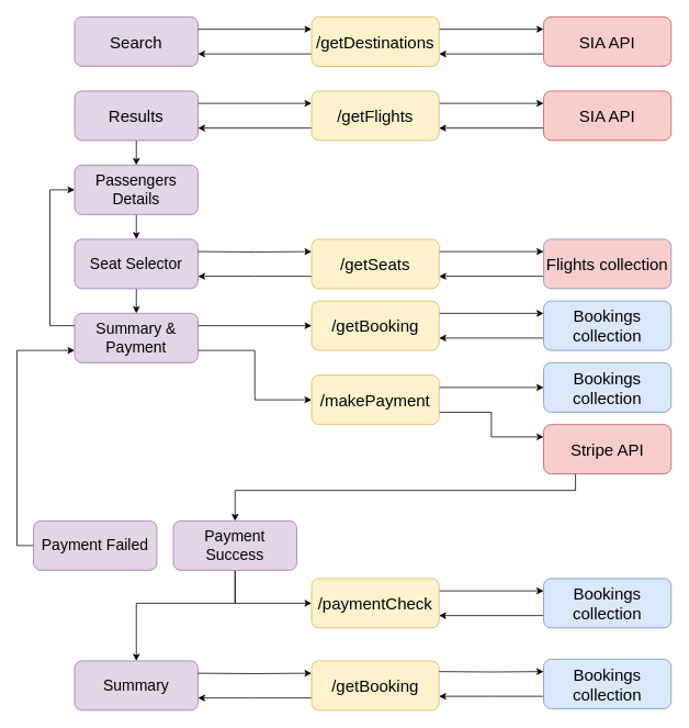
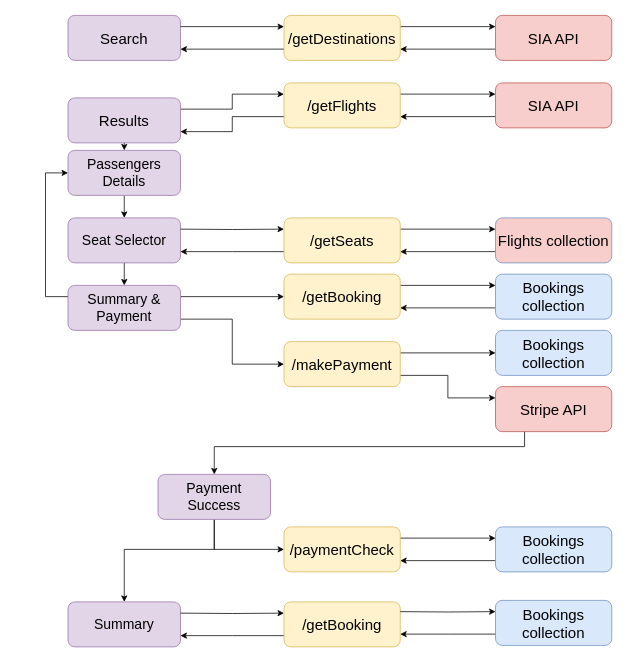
  <mxCell id="0" />
  <mxCell id="1" parent="0" />
  <mxCell id="2" style="edgeStyle=orthogonalEdgeStyle;rounded=0;orthogonalLoop=1;jettySize=auto;html=1;exitX=1;exitY=0.25;exitDx=0;exitDy=0;entryX=0;entryY=0.25;entryDx=0;entryDy=0;fontSize=20;" edge="1" parent="1" source="5" target="19"><mxGeometry relative="1" as="geometry" /></mxCell>
  <mxCell id="3" value="&lt;font style=&quot;font-size: 20px&quot;&gt;Search&lt;/font&gt;" style="rounded=1;whiteSpace=wrap;html=1;fillColor=#e1d5e7;strokeColor=#9673a6;" vertex="1" parent="1"><mxGeometry x="90" y="20" width="150" height="60" as="geometry" /></mxCell>
  <mxCell id="4" style="edgeStyle=orthogonalEdgeStyle;rounded=0;orthogonalLoop=1;jettySize=auto;html=1;exitX=0.5;exitY=1;exitDx=0;exitDy=0;entryX=0.5;entryY=0;entryDx=0;entryDy=0;fontSize=20;" edge="1" parent="1" source="5" target="7"><mxGeometry relative="1" as="geometry" /></mxCell>
- <mxCell id="5" value="&lt;font style=&quot;font-size: 20px&quot;&gt;Results&lt;/font&gt;" style="rounded=1;whiteSpace=wrap;html=1;fillColor=#e1d5e7;strokeColor=#9673a6;" vertex="1" parent="1"><mxGeometry x="90" y="110" width="150" height="60" as="geometry" /></mxCell>
+ <mxCell id="5" value="&lt;font style=&quot;font-size: 20px&quot;&gt;Results&lt;/font&gt;" style="rounded=1;whiteSpace=wrap;html=1;fillColor=#e1d5e7;strokeColor=#9673a6;" vertex="1" parent="1"><mxGeometry x="90" y="130" width="150" height="60" as="geometry" /></mxCell>
  <mxCell id="6" style="edgeStyle=orthogonalEdgeStyle;rounded=0;orthogonalLoop=1;jettySize=auto;html=1;exitX=0.5;exitY=1;exitDx=0;exitDy=0;entryX=0.5;entryY=0;entryDx=0;entryDy=0;fontSize=20;" edge="1" parent="1" source="7" target="9"><mxGeometry relative="1" as="geometry" /></mxCell>
  <mxCell id="7" value="&lt;span id=&quot;docs-internal-guid-a1184403-7fff-6678-21c6-cd5ee52538a4&quot;&gt;&lt;span style=&quot;font-size: 14pt ; font-family: &amp;#34;arial&amp;#34; ; background-color: transparent ; vertical-align: baseline&quot;&gt;Passengers Details&lt;/span&gt;&lt;/span&gt;" style="rounded=1;whiteSpace=wrap;html=1;fillColor=#e1d5e7;strokeColor=#9673a6;" vertex="1" parent="1"><mxGeometry x="90" y="200" width="150" height="60" as="geometry" /></mxCell>
  <mxCell id="8" style="edgeStyle=orthogonalEdgeStyle;rounded=0;orthogonalLoop=1;jettySize=auto;html=1;exitX=0.5;exitY=1;exitDx=0;exitDy=0;entryX=0.5;entryY=0;entryDx=0;entryDy=0;fontSize=20;" edge="1" parent="1" source="9" target="13"><mxGeometry relative="1" as="geometry" /></mxCell>
  <mxCell id="9" value="&lt;span id=&quot;docs-internal-guid-a1184403-7fff-6678-21c6-cd5ee52538a4&quot;&gt;&lt;span style=&quot;font-size: 14pt ; font-family: &amp;#34;arial&amp;#34; ; background-color: transparent ; vertical-align: baseline&quot;&gt;Seat Selector&lt;/span&gt;&lt;/span&gt;" style="rounded=1;whiteSpace=wrap;html=1;fillColor=#e1d5e7;strokeColor=#9673a6;" vertex="1" parent="1"><mxGeometry x="90" y="290" width="150" height="60" as="geometry" /></mxCell>
  <mxCell id="10" style="edgeStyle=orthogonalEdgeStyle;rounded=0;orthogonalLoop=1;jettySize=auto;html=1;exitX=0;exitY=0.25;exitDx=0;exitDy=0;entryX=0;entryY=0.5;entryDx=0;entryDy=0;fontSize=20;" edge="1" parent="1" source="13" target="7"><mxGeometry relative="1" as="geometry"><Array as="points"><mxPoint x="60" y="395" /><mxPoint x="60" y="230" /></Array></mxGeometry></mxCell>
  <mxCell id="11" style="edgeStyle=orthogonalEdgeStyle;rounded=0;orthogonalLoop=1;jettySize=auto;html=1;exitX=1;exitY=0.75;exitDx=0;exitDy=0;entryX=0;entryY=0.5;entryDx=0;entryDy=0;fontSize=20;" edge="1" parent="1" source="13" target="34"><mxGeometry relative="1" as="geometry" /></mxCell>
  <mxCell id="12" style="edgeStyle=orthogonalEdgeStyle;rounded=0;orthogonalLoop=1;jettySize=auto;html=1;exitX=1;exitY=0.25;exitDx=0;exitDy=0;entryX=0;entryY=0.5;entryDx=0;entryDy=0;fontSize=20;" edge="1" parent="1" source="13" target="44"><mxGeometry relative="1" as="geometry" /></mxCell>
  <mxCell id="13" value="&lt;span id=&quot;docs-internal-guid-7c647e57-7fff-da61-4387-b2115cc2a010&quot;&gt;&lt;span style=&quot;font-size: 14pt ; font-family: &amp;#34;arial&amp;#34; ; background-color: transparent ; vertical-align: baseline&quot;&gt;Summary &amp;amp; Payment&lt;/span&gt;&lt;/span&gt;" style="rounded=1;whiteSpace=wrap;html=1;fillColor=#e1d5e7;strokeColor=#9673a6;" vertex="1" parent="1"><mxGeometry x="90" y="380" width="150" height="60" as="geometry" /></mxCell>
  <mxCell id="14" style="edgeStyle=orthogonalEdgeStyle;rounded=0;orthogonalLoop=1;jettySize=auto;html=1;exitX=0.5;exitY=1;exitDx=0;exitDy=0;entryX=0.5;entryY=0;entryDx=0;entryDy=0;fontSize=20;" edge="1" parent="1" source="16" target="39"><mxGeometry relative="1" as="geometry"><Array as="points"><mxPoint x="285" y="732" /><mxPoint x="165" y="732" /></Array></mxGeometry></mxCell>
  <mxCell id="15" style="edgeStyle=orthogonalEdgeStyle;rounded=0;orthogonalLoop=1;jettySize=auto;html=1;exitX=0.5;exitY=1;exitDx=0;exitDy=0;entryX=0;entryY=0.5;entryDx=0;entryDy=0;fontSize=20;" edge="1" parent="1" source="16" target="46"><mxGeometry relative="1" as="geometry" /></mxCell>
  <mxCell id="16" value="&lt;span id=&quot;docs-internal-guid-a1184403-7fff-6678-21c6-cd5ee52538a4&quot;&gt;&lt;span style=&quot;font-size: 14pt ; font-family: &amp;#34;arial&amp;#34; ; background-color: transparent ; vertical-align: baseline&quot;&gt;Payment Success&lt;/span&gt;&lt;/span&gt;" style="rounded=1;whiteSpace=wrap;html=1;fillColor=#e1d5e7;strokeColor=#9673a6;" vertex="1" parent="1"><mxGeometry x="210" y="632" width="150" height="60" as="geometry" /></mxCell>
  <mxCell id="17" style="edgeStyle=orthogonalEdgeStyle;rounded=0;orthogonalLoop=1;jettySize=auto;html=1;exitX=1;exitY=0.25;exitDx=0;exitDy=0;entryX=0;entryY=0.25;entryDx=0;entryDy=0;fontSize=20;" edge="1" parent="1" source="19" target="21"><mxGeometry relative="1" as="geometry" /></mxCell>
  <mxCell id="18" style="edgeStyle=orthogonalEdgeStyle;rounded=0;orthogonalLoop=1;jettySize=auto;html=1;exitX=0;exitY=0.75;exitDx=0;exitDy=0;entryX=1;entryY=0.75;entryDx=0;entryDy=0;fontSize=20;" edge="1" parent="1" source="19" target="5"><mxGeometry relative="1" as="geometry" /></mxCell>
  <mxCell id="19" value="&lt;font style=&quot;font-size: 20px&quot;&gt;/getFlights&lt;br&gt;&lt;/font&gt;" style="rounded=1;whiteSpace=wrap;html=1;fillColor=#fff2cc;strokeColor=#d6b656;" vertex="1" parent="1"><mxGeometry x="378" y="110" width="155" height="60" as="geometry" /></mxCell>
  <mxCell id="20" style="edgeStyle=orthogonalEdgeStyle;rounded=0;orthogonalLoop=1;jettySize=auto;html=1;exitX=0;exitY=0.75;exitDx=0;exitDy=0;entryX=1;entryY=0.75;entryDx=0;entryDy=0;fontSize=20;" edge="1" parent="1" source="21" target="19"><mxGeometry relative="1" as="geometry" /></mxCell>
  <mxCell id="21" value="&lt;font style=&quot;font-size: 20px&quot;&gt;SIA API&lt;br&gt;&lt;/font&gt;" style="rounded=1;whiteSpace=wrap;html=1;fillColor=#f8cecc;strokeColor=#b85450;" vertex="1" parent="1"><mxGeometry x="660" y="110" width="155" height="60" as="geometry" /></mxCell>
  <mxCell id="22" style="edgeStyle=orthogonalEdgeStyle;rounded=0;orthogonalLoop=1;jettySize=auto;html=1;entryX=0;entryY=0.25;entryDx=0;entryDy=0;fontSize=20;exitX=1;exitY=0.25;exitDx=0;exitDy=0;" edge="1" parent="1" target="25" source="3"><mxGeometry relative="1" as="geometry"><mxPoint x="280" y="30" as="sourcePoint" /></mxGeometry></mxCell>
  <mxCell id="23" style="edgeStyle=orthogonalEdgeStyle;rounded=0;orthogonalLoop=1;jettySize=auto;html=1;exitX=1;exitY=0.25;exitDx=0;exitDy=0;entryX=0;entryY=0.25;entryDx=0;entryDy=0;fontSize=20;" edge="1" parent="1" source="25" target="27"><mxGeometry relative="1" as="geometry" /></mxCell>
  <mxCell id="24" style="edgeStyle=orthogonalEdgeStyle;rounded=0;orthogonalLoop=1;jettySize=auto;html=1;exitX=0;exitY=0.75;exitDx=0;exitDy=0;fontSize=20;entryX=1;entryY=0.75;entryDx=0;entryDy=0;" edge="1" parent="1" source="25" target="3"><mxGeometry relative="1" as="geometry"><mxPoint x="280" y="60" as="targetPoint" /></mxGeometry></mxCell>
  <mxCell id="25" value="&lt;font style=&quot;font-size: 20px&quot;&gt;/getDestinations&lt;br&gt;&lt;/font&gt;" style="rounded=1;whiteSpace=wrap;html=1;fillColor=#fff2cc;strokeColor=#d6b656;" vertex="1" parent="1"><mxGeometry x="378" y="20" width="155" height="60" as="geometry" /></mxCell>
  <mxCell id="26" style="edgeStyle=orthogonalEdgeStyle;rounded=0;orthogonalLoop=1;jettySize=auto;html=1;exitX=0;exitY=0.75;exitDx=0;exitDy=0;entryX=1;entryY=0.75;entryDx=0;entryDy=0;fontSize=20;" edge="1" parent="1" source="27" target="25"><mxGeometry relative="1" as="geometry" /></mxCell>
  <mxCell id="27" value="&lt;font style=&quot;font-size: 20px&quot;&gt;SIA API&lt;br&gt;&lt;/font&gt;" style="rounded=1;whiteSpace=wrap;html=1;fillColor=#f8cecc;strokeColor=#b85450;" vertex="1" parent="1"><mxGeometry x="660" y="20" width="155" height="60" as="geometry" /></mxCell>
  <mxCell id="28" style="edgeStyle=orthogonalEdgeStyle;rounded=0;orthogonalLoop=1;jettySize=auto;html=1;exitX=1;exitY=0.25;exitDx=0;exitDy=0;entryX=0;entryY=0.25;entryDx=0;entryDy=0;fontSize=20;" edge="1" parent="1" target="31"><mxGeometry relative="1" as="geometry"><mxPoint x="240" y="305" as="sourcePoint" /></mxGeometry></mxCell>
  <mxCell id="29" style="edgeStyle=orthogonalEdgeStyle;rounded=0;orthogonalLoop=1;jettySize=auto;html=1;exitX=0;exitY=0.75;exitDx=0;exitDy=0;entryX=1;entryY=0.75;entryDx=0;entryDy=0;fontSize=20;" edge="1" parent="1" source="31"><mxGeometry relative="1" as="geometry"><mxPoint x="240" y="335" as="targetPoint" /></mxGeometry></mxCell>
  <mxCell id="30" style="edgeStyle=orthogonalEdgeStyle;rounded=0;orthogonalLoop=1;jettySize=auto;html=1;exitX=1;exitY=0.25;exitDx=0;exitDy=0;entryX=0;entryY=0.25;entryDx=0;entryDy=0;fontSize=20;" edge="1" parent="1" source="31" target="52"><mxGeometry relative="1" as="geometry" /></mxCell>
  <mxCell id="31" value="&lt;font style=&quot;font-size: 20px&quot;&gt;/getSeats&lt;br&gt;&lt;/font&gt;" style="rounded=1;whiteSpace=wrap;html=1;fillColor=#fff2cc;strokeColor=#d6b656;" vertex="1" parent="1"><mxGeometry x="378" y="290" width="155" height="60" as="geometry" /></mxCell>
  <mxCell id="32" style="edgeStyle=orthogonalEdgeStyle;rounded=0;orthogonalLoop=1;jettySize=auto;html=1;exitX=1;exitY=0.75;exitDx=0;exitDy=0;entryX=0;entryY=0.25;entryDx=0;entryDy=0;fontSize=20;" edge="1" parent="1" source="34" target="36"><mxGeometry relative="1" as="geometry" /></mxCell>
  <mxCell id="33" style="edgeStyle=orthogonalEdgeStyle;rounded=0;orthogonalLoop=1;jettySize=auto;html=1;exitX=1;exitY=0.25;exitDx=0;exitDy=0;entryX=0;entryY=0.5;entryDx=0;entryDy=0;fontSize=20;" edge="1" parent="1" source="34" target="53"><mxGeometry relative="1" as="geometry" /></mxCell>
  <mxCell id="34" value="&lt;font style=&quot;font-size: 20px&quot;&gt;/makePayment&lt;br&gt;&lt;/font&gt;" style="rounded=1;whiteSpace=wrap;html=1;fillColor=#fff2cc;strokeColor=#d6b656;" vertex="1" parent="1"><mxGeometry x="378" y="455" width="155" height="60" as="geometry" /></mxCell>
  <mxCell id="35" style="edgeStyle=orthogonalEdgeStyle;rounded=0;orthogonalLoop=1;jettySize=auto;html=1;exitX=0.25;exitY=1;exitDx=0;exitDy=0;fontSize=20;entryX=0.5;entryY=0;entryDx=0;entryDy=0;" edge="1" parent="1" target="16"><mxGeometry relative="1" as="geometry"><mxPoint x="698.75" y="570" as="sourcePoint" /><mxPoint x="340" y="627" as="targetPoint" /><Array as="points"><mxPoint x="699" y="595" /><mxPoint x="285" y="595" /></Array></mxGeometry></mxCell>
  <mxCell id="36" value="&lt;font style=&quot;font-size: 20px&quot;&gt;Stripe API&lt;br&gt;&lt;/font&gt;" style="rounded=1;whiteSpace=wrap;html=1;fillColor=#f8cecc;strokeColor=#b85450;" vertex="1" parent="1"><mxGeometry x="660" y="515" width="155" height="60" as="geometry" /></mxCell>
- <mxCell id="37" style="edgeStyle=orthogonalEdgeStyle;rounded=0;orthogonalLoop=1;jettySize=auto;html=1;exitX=0;exitY=0.5;exitDx=0;exitDy=0;fontSize=20;entryX=0;entryY=0.75;entryDx=0;entryDy=0;" edge="1" parent="1" source="38" target="13"><mxGeometry relative="1" as="geometry"><mxPoint x="80" y="420" as="targetPoint" /><Array as="points"><mxPoint x="20" y="662" /><mxPoint x="20" y="425" /></Array></mxGeometry></mxCell>
- <mxCell id="38" value="&lt;span id=&quot;docs-internal-guid-a1184403-7fff-6678-21c6-cd5ee52538a4&quot;&gt;&lt;span style=&quot;font-size: 14pt ; font-family: &amp;#34;arial&amp;#34; ; background-color: transparent ; vertical-align: baseline&quot;&gt;Payment Failed&lt;/span&gt;&lt;/span&gt;" style="rounded=1;whiteSpace=wrap;html=1;fillColor=#e1d5e7;strokeColor=#9673a6;" vertex="1" parent="1"><mxGeometry x="40" y="632" width="150" height="60" as="geometry" /></mxCell>
  <mxCell id="39" value="&lt;span id=&quot;docs-internal-guid-a1184403-7fff-6678-21c6-cd5ee52538a4&quot;&gt;&lt;span style=&quot;font-size: 14pt ; font-family: &amp;#34;arial&amp;#34; ; background-color: transparent ; vertical-align: baseline&quot;&gt;Summary&lt;/span&gt;&lt;/span&gt;" style="rounded=1;whiteSpace=wrap;html=1;fillColor=#e1d5e7;strokeColor=#9673a6;" vertex="1" parent="1"><mxGeometry x="90" y="802" width="150" height="60" as="geometry" /></mxCell>
  <mxCell id="40" style="edgeStyle=orthogonalEdgeStyle;rounded=0;orthogonalLoop=1;jettySize=auto;html=1;exitX=1;exitY=0.25;exitDx=0;exitDy=0;entryX=0;entryY=0.25;entryDx=0;entryDy=0;fontSize=20;" edge="1" parent="1" target="42"><mxGeometry relative="1" as="geometry"><mxPoint x="240" y="817" as="sourcePoint" /></mxGeometry></mxCell>
  <mxCell id="41" style="edgeStyle=orthogonalEdgeStyle;rounded=0;orthogonalLoop=1;jettySize=auto;html=1;exitX=0;exitY=0.75;exitDx=0;exitDy=0;entryX=1;entryY=0.75;entryDx=0;entryDy=0;fontSize=20;" edge="1" parent="1" source="42"><mxGeometry relative="1" as="geometry"><mxPoint x="240" y="847" as="targetPoint" /></mxGeometry></mxCell>
  <mxCell id="42" value="&lt;font style=&quot;font-size: 20px&quot;&gt;/getBooking&lt;br&gt;&lt;/font&gt;" style="rounded=1;whiteSpace=wrap;html=1;fillColor=#fff2cc;strokeColor=#d6b656;" vertex="1" parent="1"><mxGeometry x="378" y="802" width="155" height="60" as="geometry" /></mxCell>
  <mxCell id="43" style="edgeStyle=orthogonalEdgeStyle;rounded=0;orthogonalLoop=1;jettySize=auto;html=1;exitX=1;exitY=0.25;exitDx=0;exitDy=0;entryX=0;entryY=0.25;entryDx=0;entryDy=0;fontSize=20;" edge="1" parent="1" source="44" target="50"><mxGeometry relative="1" as="geometry" /></mxCell>
  <mxCell id="44" value="&lt;font style=&quot;font-size: 20px&quot;&gt;/getBooking&lt;br&gt;&lt;/font&gt;" style="rounded=1;whiteSpace=wrap;html=1;fillColor=#fff2cc;strokeColor=#d6b656;" vertex="1" parent="1"><mxGeometry x="378" y="365" width="155" height="60" as="geometry" /></mxCell>
  <mxCell id="45" style="edgeStyle=orthogonalEdgeStyle;rounded=0;orthogonalLoop=1;jettySize=auto;html=1;exitX=1;exitY=0.25;exitDx=0;exitDy=0;entryX=0;entryY=0.25;entryDx=0;entryDy=0;fontSize=20;" edge="1" parent="1" source="46" target="48"><mxGeometry relative="1" as="geometry" /></mxCell>
  <mxCell id="46" value="&lt;font style=&quot;font-size: 20px&quot;&gt;/paymentCheck&lt;br&gt;&lt;/font&gt;" style="rounded=1;whiteSpace=wrap;html=1;fillColor=#fff2cc;strokeColor=#d6b656;" vertex="1" parent="1"><mxGeometry x="378" y="702" width="155" height="60" as="geometry" /></mxCell>
  <mxCell id="47" style="edgeStyle=orthogonalEdgeStyle;rounded=0;orthogonalLoop=1;jettySize=auto;html=1;exitX=0;exitY=0.75;exitDx=0;exitDy=0;entryX=1;entryY=0.75;entryDx=0;entryDy=0;fontSize=20;" edge="1" parent="1" source="48" target="46"><mxGeometry relative="1" as="geometry" /></mxCell>
  <mxCell id="48" value="&lt;font style=&quot;font-size: 20px&quot;&gt;Bookings collection&lt;br&gt;&lt;/font&gt;" style="rounded=1;whiteSpace=wrap;html=1;fillColor=#dae8fc;strokeColor=#6c8ebf;" vertex="1" parent="1"><mxGeometry x="660" y="702" width="155" height="60" as="geometry" /></mxCell>
  <mxCell id="49" style="edgeStyle=orthogonalEdgeStyle;rounded=0;orthogonalLoop=1;jettySize=auto;html=1;exitX=0;exitY=0.75;exitDx=0;exitDy=0;entryX=1;entryY=0.75;entryDx=0;entryDy=0;fontSize=20;" edge="1" parent="1" source="50" target="44"><mxGeometry relative="1" as="geometry" /></mxCell>
  <mxCell id="50" value="&lt;font style=&quot;font-size: 20px&quot;&gt;Bookings collection&lt;br&gt;&lt;/font&gt;" style="rounded=1;whiteSpace=wrap;html=1;fillColor=#dae8fc;strokeColor=#6c8ebf;" vertex="1" parent="1"><mxGeometry x="660" y="365" width="155" height="60" as="geometry" /></mxCell>
  <mxCell id="51" style="edgeStyle=orthogonalEdgeStyle;rounded=0;orthogonalLoop=1;jettySize=auto;html=1;exitX=0;exitY=0.75;exitDx=0;exitDy=0;entryX=1;entryY=0.75;entryDx=0;entryDy=0;fontSize=20;" edge="1" parent="1" source="52" target="31"><mxGeometry relative="1" as="geometry" /></mxCell>
  <mxCell id="52" value="&lt;font style=&quot;font-size: 20px&quot;&gt;Flights collection&lt;br&gt;&lt;/font&gt;" style="rounded=1;whiteSpace=wrap;html=1;fillColor=#f8cecc;strokeColor=#6c8ebf;" vertex="1" parent="1"><mxGeometry x="660" y="290" width="155" height="60" as="geometry" /></mxCell>
  <mxCell id="53" value="&lt;font style=&quot;font-size: 20px&quot;&gt;Bookings collection&lt;br&gt;&lt;/font&gt;" style="rounded=1;whiteSpace=wrap;html=1;fillColor=#dae8fc;strokeColor=#6c8ebf;" vertex="1" parent="1"><mxGeometry x="660" y="440" width="155" height="60" as="geometry" /></mxCell>
  <mxCell id="54" style="edgeStyle=orthogonalEdgeStyle;rounded=0;orthogonalLoop=1;jettySize=auto;html=1;exitX=1;exitY=0.25;exitDx=0;exitDy=0;entryX=0;entryY=0.25;entryDx=0;entryDy=0;fontSize=20;" edge="1" parent="1" target="56"><mxGeometry relative="1" as="geometry"><mxPoint x="533" y="815" as="sourcePoint" /></mxGeometry></mxCell>
  <mxCell id="55" style="edgeStyle=orthogonalEdgeStyle;rounded=0;orthogonalLoop=1;jettySize=auto;html=1;exitX=0;exitY=0.75;exitDx=0;exitDy=0;entryX=1;entryY=0.75;entryDx=0;entryDy=0;fontSize=20;" edge="1" parent="1" source="56"><mxGeometry relative="1" as="geometry"><mxPoint x="533" y="845" as="targetPoint" /></mxGeometry></mxCell>
  <mxCell id="56" value="&lt;font style=&quot;font-size: 20px&quot;&gt;Bookings collection&lt;br&gt;&lt;/font&gt;" style="rounded=1;whiteSpace=wrap;html=1;fillColor=#dae8fc;strokeColor=#6c8ebf;" vertex="1" parent="1"><mxGeometry x="660" y="800" width="155" height="60" as="geometry" /></mxCell>
